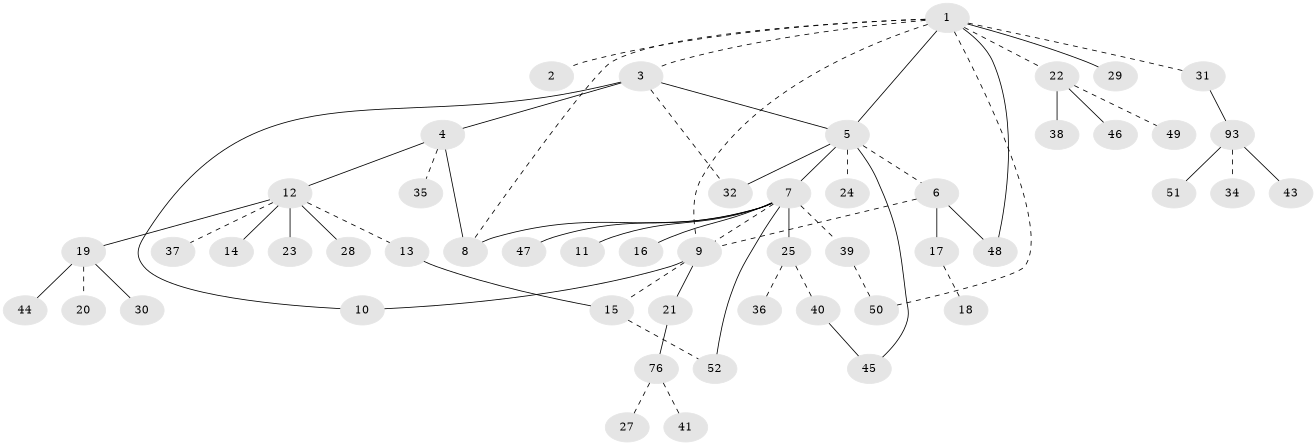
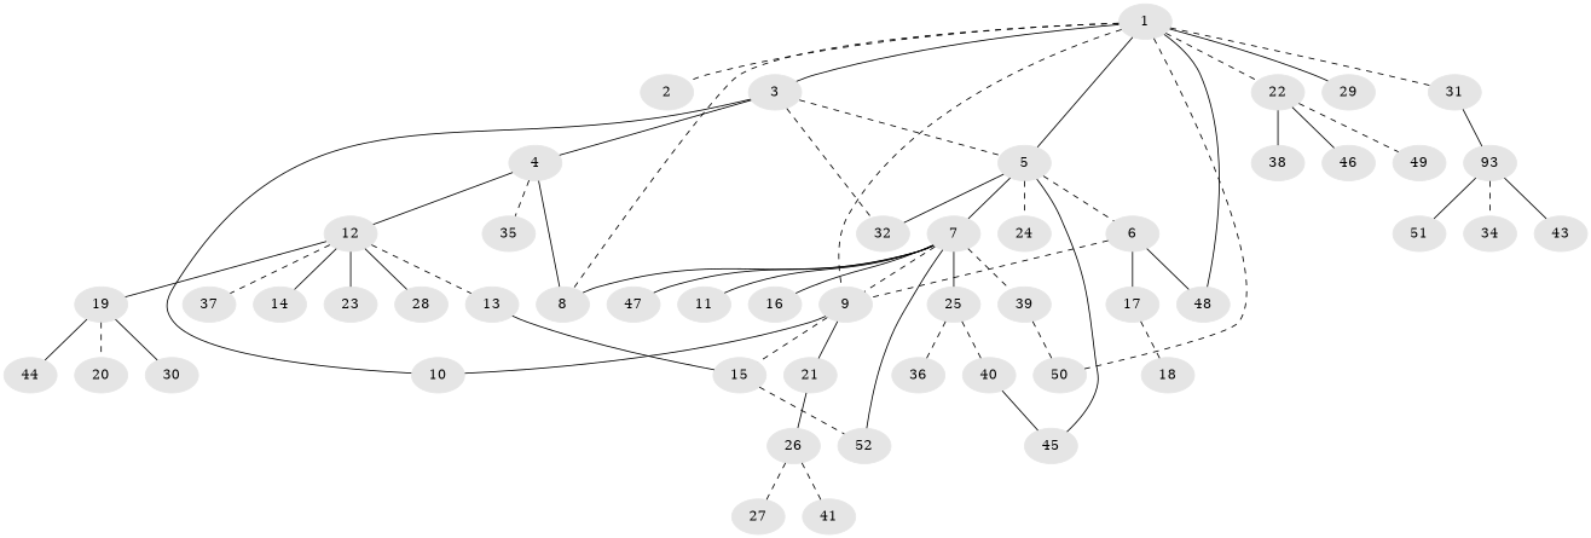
  graph {
    node [color=gray90 style=filled]
    edge [style=solid]
    1
    2
    3
    5
    8
    9
    22
    29
    31
    48
    50
    4
    10
    32
    6
    7
    24
    45
    15
    21
    38
    46
    49
    n24 [label=93]
    12
    35
    13
    14
    19
    23
    28
    37
    17
    11
    16
    25
    39
    47
    52
    18
    36
    40
-   26 [label=76]
+   26
    20
    30
    44
    27
    41
    34
    43
    51
    1 -- 2 [style=dashed]
-   1 -- 3 [style=dashed]
+   1 -- 3
    1 -- 5
    1 -- 8 [style=dashed]
    1 -- 9 [style=dashed]
    1 -- 22 [style=dashed]
    1 -- 29
    1 -- 31 [style=dashed]
    1 -- 48
    1 -- 50 [style=dashed]
-   3 -- 5
+   3 -- 5 [style=dashed]
    3 -- 4
    3 -- 10
    3 -- 32 [style=dashed]
    5 -- 32
    5 -- 6 [style=dashed]
    5 -- 7
    5 -- 24 [style=dashed]
    5 -- 45
    9 -- 10
    9 -- 15 [style=dashed]
    9 -- 21
    22 -- 38
    22 -- 46
    22 -- 49 [style=dashed]
    31 -- n24
    4 -- 8
    4 -- 12
    4 -- 35 [style=dashed]
    6 -- 9 [style=dashed]
    6 -- 48
    6 -- 17
    7 -- 8
    7 -- 9 [style=dashed]
    7 -- 11
    7 -- 16
    7 -- 25
    7 -- 39 [style=dashed]
    7 -- 47
    7 -- 52
    15 -- 52 [style=dashed]
    21 -- 26
    n24 -- 34 [style=dashed]
    n24 -- 43
    n24 -- 51
    12 -- 13 [style=dashed]
    12 -- 14
    12 -- 19
    12 -- 23
    12 -- 28
    12 -- 37 [style=dashed]
    13 -- 15
    19 -- 20 [style=dashed]
    19 -- 30
    19 -- 44
    17 -- 18 [style=dashed]
    25 -- 36 [style=dashed]
    25 -- 40 [style=dashed]
    39 -- 50 [style=dashed]
    40 -- 45
    26 -- 27 [style=dashed]
    26 -- 41 [style=dashed]
  }
